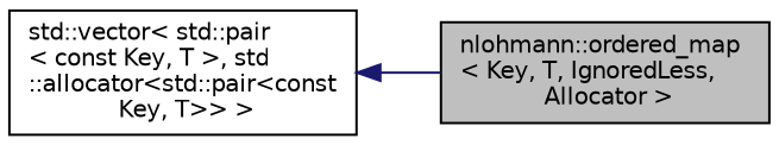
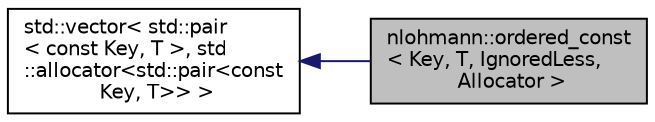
  digraph {
    rankdir=LR
    node [color=black fontname=Helvetica fontsize=10 shape=record style=filled]
-   n1 [fillcolor=grey75 fontcolor=black height=0.2 label="nlohmann::ordered_map\l\< Key, T, IgnoredLess,\l Allocator \>" width=0.4]
+   n1 [fillcolor=grey75 fontcolor=black height=0.2 label="nlohmann::ordered_const\l\< Key, T, IgnoredLess,\l Allocator \>" width=0.4]
    n2 [fillcolor=white height=0.2 label="std::vector\< std::pair\l\< const Key, T \>, std\l::allocator\<std::pair\<const\l Key, T\>\>  \>" width=0.4]
    n2 -> n1 [color=midnightblue dir=back fontname=Helvetica fontsize=10 labelfontname=Helvetica labelfontsize=10 style=solid]
  }
